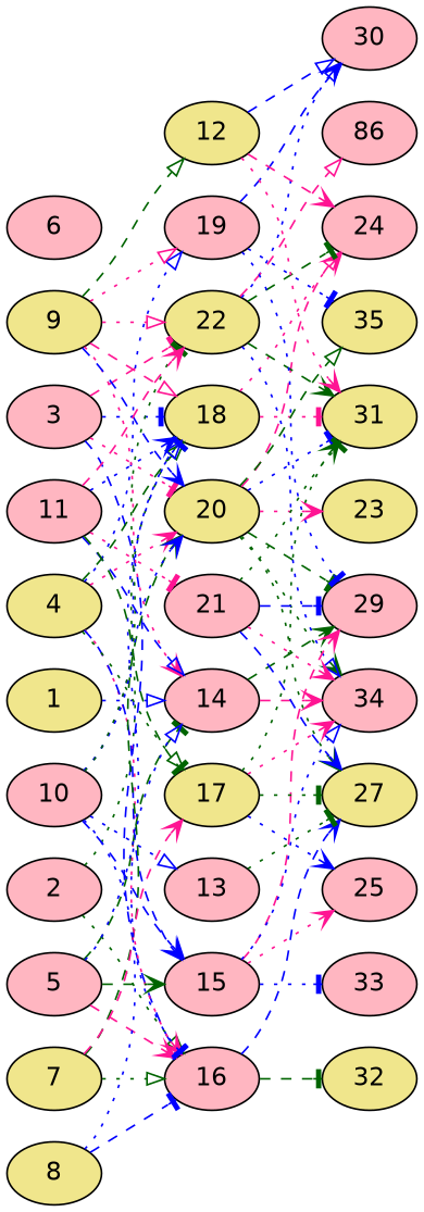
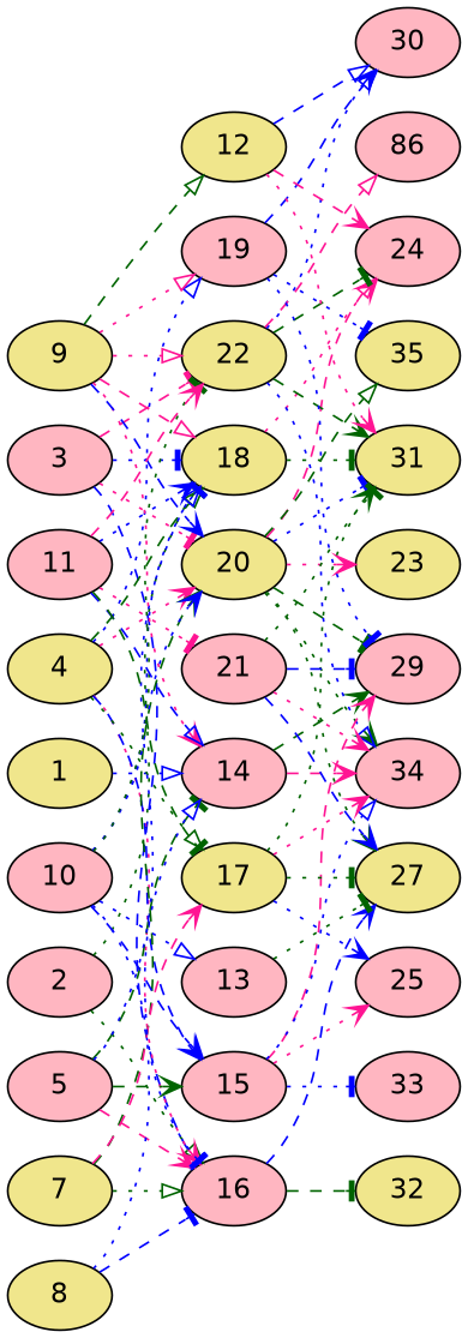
  digraph {
    fontname="DejaVu Sans"
    rankdir=LR
    node [alpha=0.14 fillcolor=lightpink fontname="DejaVu Sans" style=filled]
    edge [arrowhead=vee color=blue fontname="DejaVu Sans" style=dotted]
    1 [alpha=0.18 expect_size=28295168 fillcolor=khaki]
    14 [alpha=0.09 expect_size=27435008]
    29 [alpha=0.06 expect_size=26942464]
    34 [alpha=0.01 expect_size=7375872]
    2 [alpha=0.10 expect_size=18211840]
    16 [alpha=0.08 expect_size=39919616]
    18 [expect_size=34119680 fillcolor=khaki]
    27 [alpha=0.19 expect_size=9245696 fillcolor=khaki]
    32 [alpha=0.07 expect_size=26142720 fillcolor=khaki]
    24 [alpha=0.19 expect_size=33668096]
    31 [alpha=0.00 expect_size=43984896 fillcolor=khaki]
    3 [expect_size=12929024]
    20 [alpha=0.10 expect_size=33369088 fillcolor=khaki]
    22 [alpha=0.00 expect_size=42910720 fillcolor=khaki]
    35 [alpha=0.18 expect_size=51208192 fillcolor=khaki]
    23 [alpha=0.12 expect_size=28150784 fillcolor=khaki]
    30 [alpha=0.19 expect_size=20478976]
    n18 [alpha=0.11 expect_size=37521408 label=86]
    4 [alpha=0.16 expect_size=42311680 fillcolor=khaki]
    15 [alpha=0.13 expect_size=17015808]
    17 [expect_size=5727232 fillcolor=khaki]
    19 [alpha=0.17 expect_size=21808128]
    25 [alpha=0.04 expect_size=7387136]
    33 [alpha=0.09 expect_size=27105280]
    5 [alpha=0.10 expect_size=50014208]
-   6 [alpha=0.06 expect_size=7469056]
    7 [alpha=0.12 expect_size=6910976 fillcolor=khaki]
    8 [alpha=0.15 expect_size=39111680 fillcolor=khaki]
    9 [alpha=0.05 expect_size=11955200 fillcolor=khaki]
    12 [expect_size=18056192 fillcolor=khaki]
    10 [expect_size=26259456]
    13 [alpha=0.02 expect_size=42744832]
    11 [alpha=0.10 expect_size=22714368]
    21 [alpha=0.12 expect_size=18309120]
    1 -> 14 [arrowhead=onormal]
    14 -> 29 [color=darkgreen style=dashed]
    14 -> 34 [color=deeppink style=dashed]
    2 -> 16 [arrowhead=onormal color=darkgreen]
    2 -> 18 [arrowhead=tee color=darkgreen]
    16 -> 27 [style=dashed]
    16 -> 32 [arrowhead=tee color=darkgreen style=dashed]
    18 -> 24 [color=deeppink]
-   18 -> 31 [arrowhead=tee color=deeppink]
+   18 -> 31 [arrowhead=tee color=darkgreen]
    3 -> 16 [arrowhead=tee style=dashed]
    3 -> 18 [arrowhead=tee]
    3 -> 20 [arrowhead=tee color=deeppink]
    3 -> 22 [arrowhead=tee color=deeppink style=dashed]
    20 -> 29 [arrowhead=tee color=darkgreen style=dashed]
    20 -> 34 [color=darkgreen]
    20 -> 27 [color=darkgreen]
    20 -> 24 [arrowhead=onormal color=deeppink style=dashed]
    20 -> 31 [arrowhead=tee]
    20 -> 35 [arrowhead=onormal color=darkgreen style=dashed]
    20 -> 23 [color=deeppink]
    22 -> 34 [arrowhead=onormal]
    22 -> 24 [arrowhead=tee color=darkgreen style=dashed]
    22 -> 31 [color=darkgreen style=dashed]
    22 -> 30
    22 -> n18 [arrowhead=onormal color=deeppink style=dashed]
    4 -> 16 [color=deeppink]
    4 -> 18 [arrowhead=onormal color=darkgreen style=dashed]
    4 -> 20 [color=deeppink]
    4 -> 15 [style=dashed]
    4 -> 17 [arrowhead=onormal color=darkgreen]
    4 -> 19 [arrowhead=onormal]
    15 -> 29 [color=deeppink style=dashed]
    15 -> 34 [arrowhead=onormal]
    15 -> 25 [color=deeppink]
    15 -> 33 [arrowhead=tee]
    17 -> 34 [color=deeppink]
    17 -> 27 [arrowhead=tee color=darkgreen]
    17 -> 31 [color=darkgreen]
    17 -> 25
    19 -> 29 [arrowhead=tee]
    19 -> 35 [arrowhead=tee]
    19 -> 30 [arrowhead=onormal style=dashed]
    5 -> 14 [arrowhead=tee color=darkgreen style=dashed]
    5 -> 16 [color=deeppink style=dashed]
    5 -> 18 [arrowhead=onormal]
    5 -> 15 [color=darkgreen style=dashed]
    7 -> 16 [arrowhead=onormal color=darkgreen]
    7 -> 20 [color=darkgreen style=dashed]
    7 -> 17 [color=deeppink style=dashed]
    8 -> 14 [arrowhead=onormal]
    8 -> 16 [arrowhead=tee style=dashed]
    9 -> 14 [color=deeppink]
    9 -> 18 [arrowhead=onormal color=deeppink style=dashed]
    9 -> 20 [style=dashed]
    9 -> 22 [arrowhead=onormal color=deeppink]
    9 -> 19 [arrowhead=onormal color=deeppink]
    9 -> 12 [arrowhead=onormal color=darkgreen style=dashed]
    12 -> 24 [color=deeppink style=dashed]
    12 -> 31 [color=deeppink]
    12 -> 30 [arrowhead=onormal style=dashed]
    10 -> 16 [arrowhead=tee]
    10 -> 18 [arrowhead=tee]
    10 -> 20
    10 -> 22 [arrowhead=tee color=darkgreen]
    10 -> 15 [style=dashed]
    10 -> 13 [arrowhead=onormal]
    13 -> 27 [arrowhead=tee color=darkgreen]
    11 -> 14 [arrowhead=onormal style=dashed]
    11 -> 18
    11 -> 22 [color=deeppink style=dashed]
    11 -> 17 [arrowhead=tee color=darkgreen style=dashed]
    11 -> 21 [arrowhead=tee color=deeppink]
    21 -> 29 [arrowhead=tee style=dashed]
    21 -> 34 [color=deeppink]
    21 -> 27 [style=dashed]
    21 -> 31 [arrowhead=tee color=darkgreen]
  }
